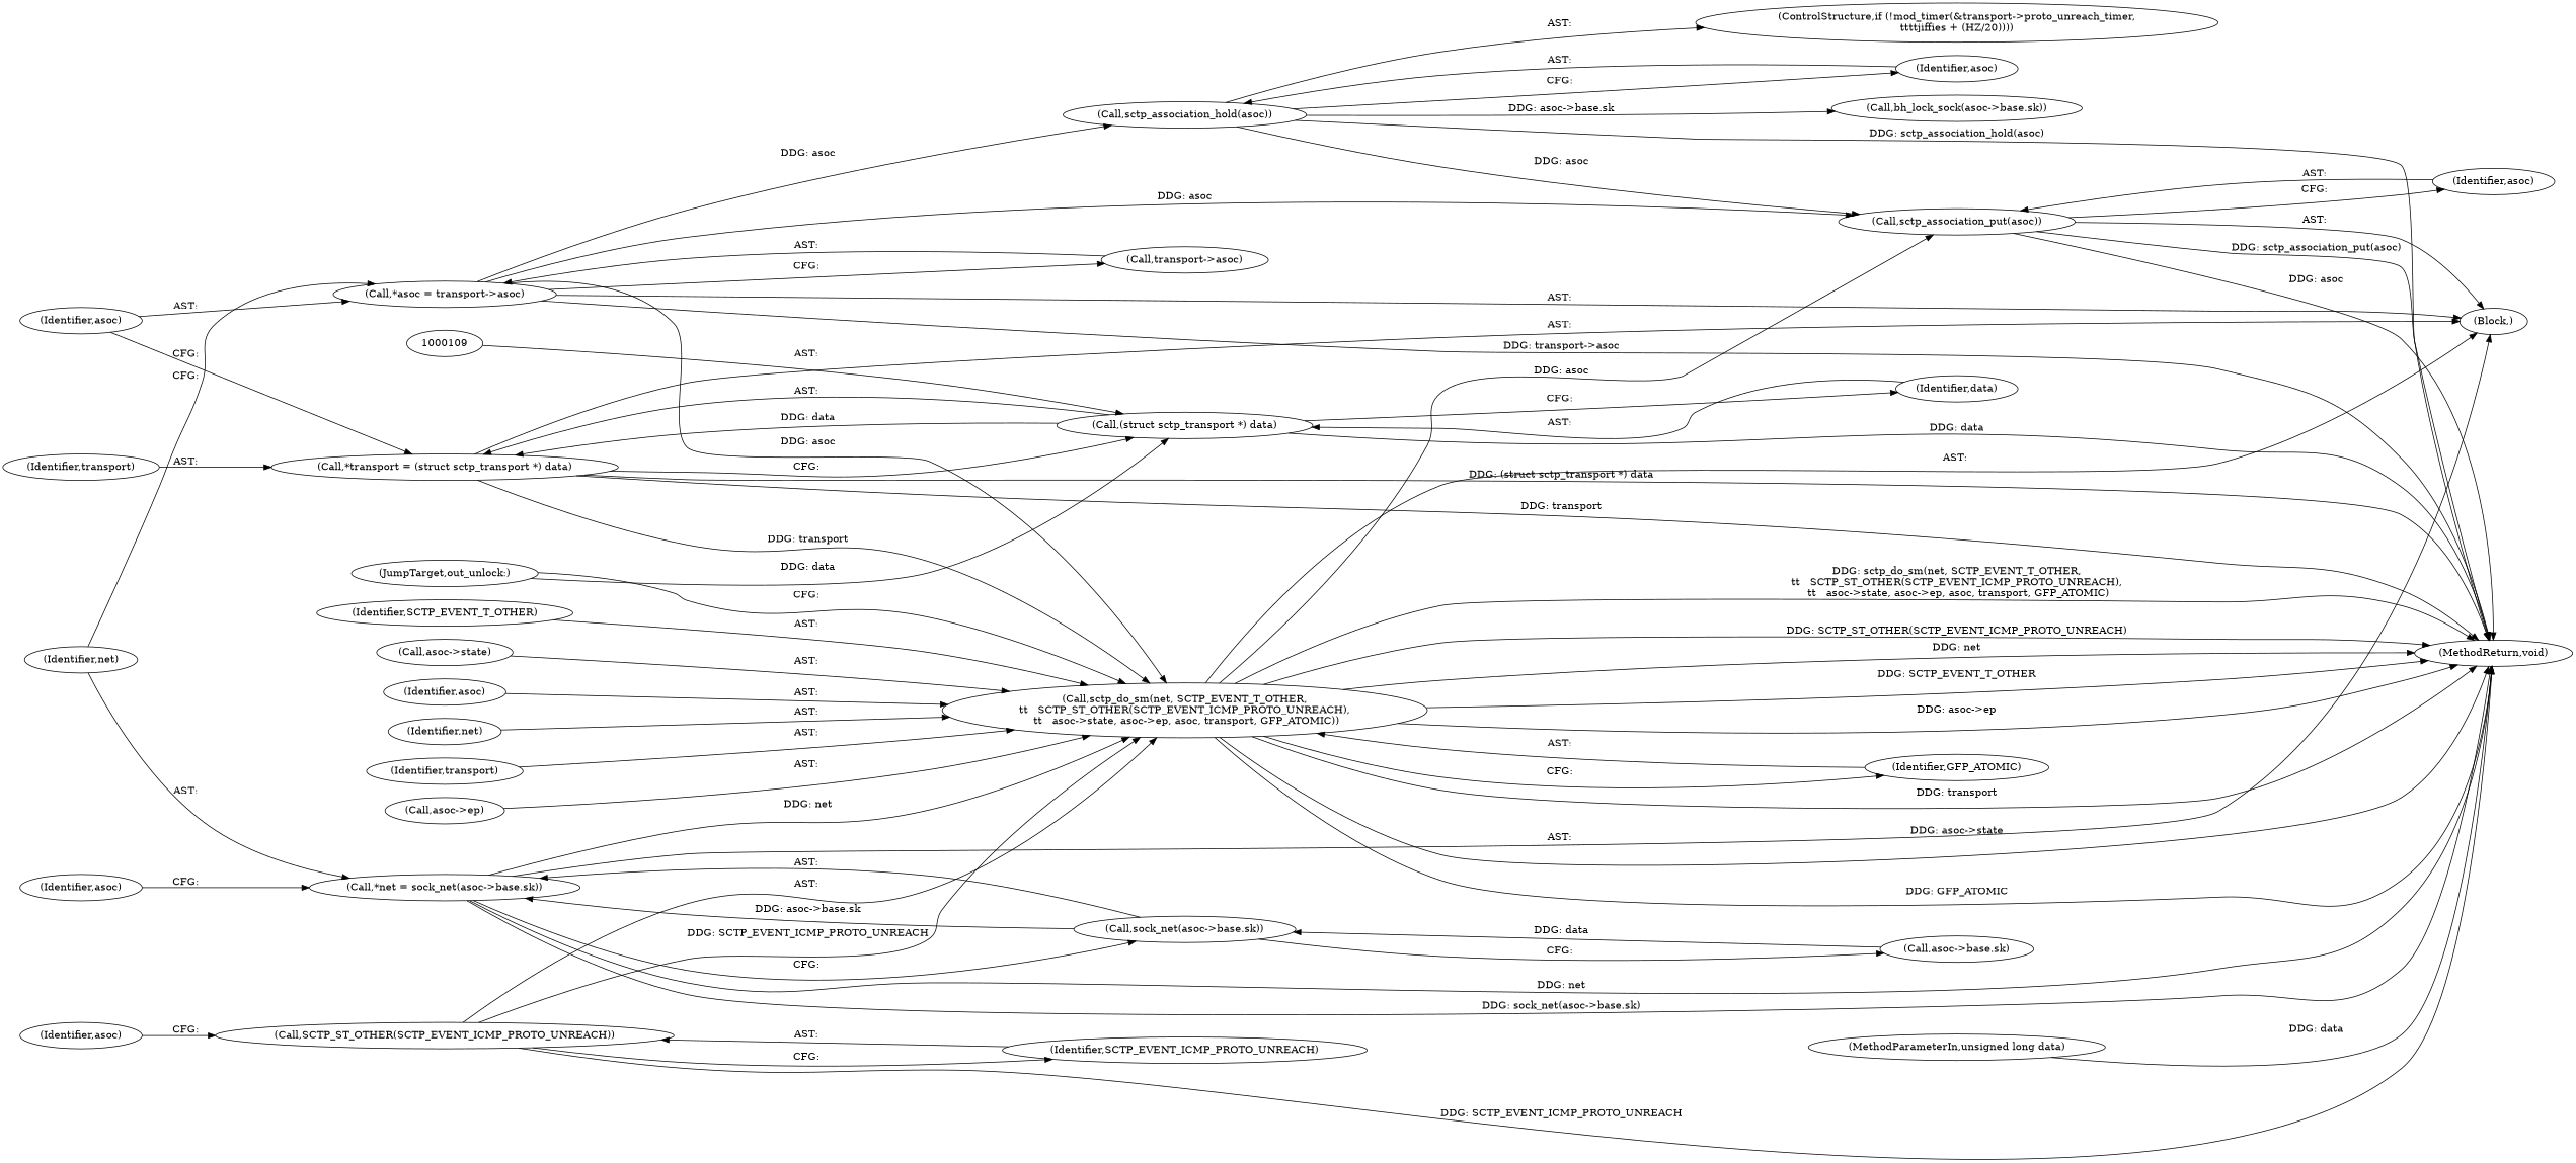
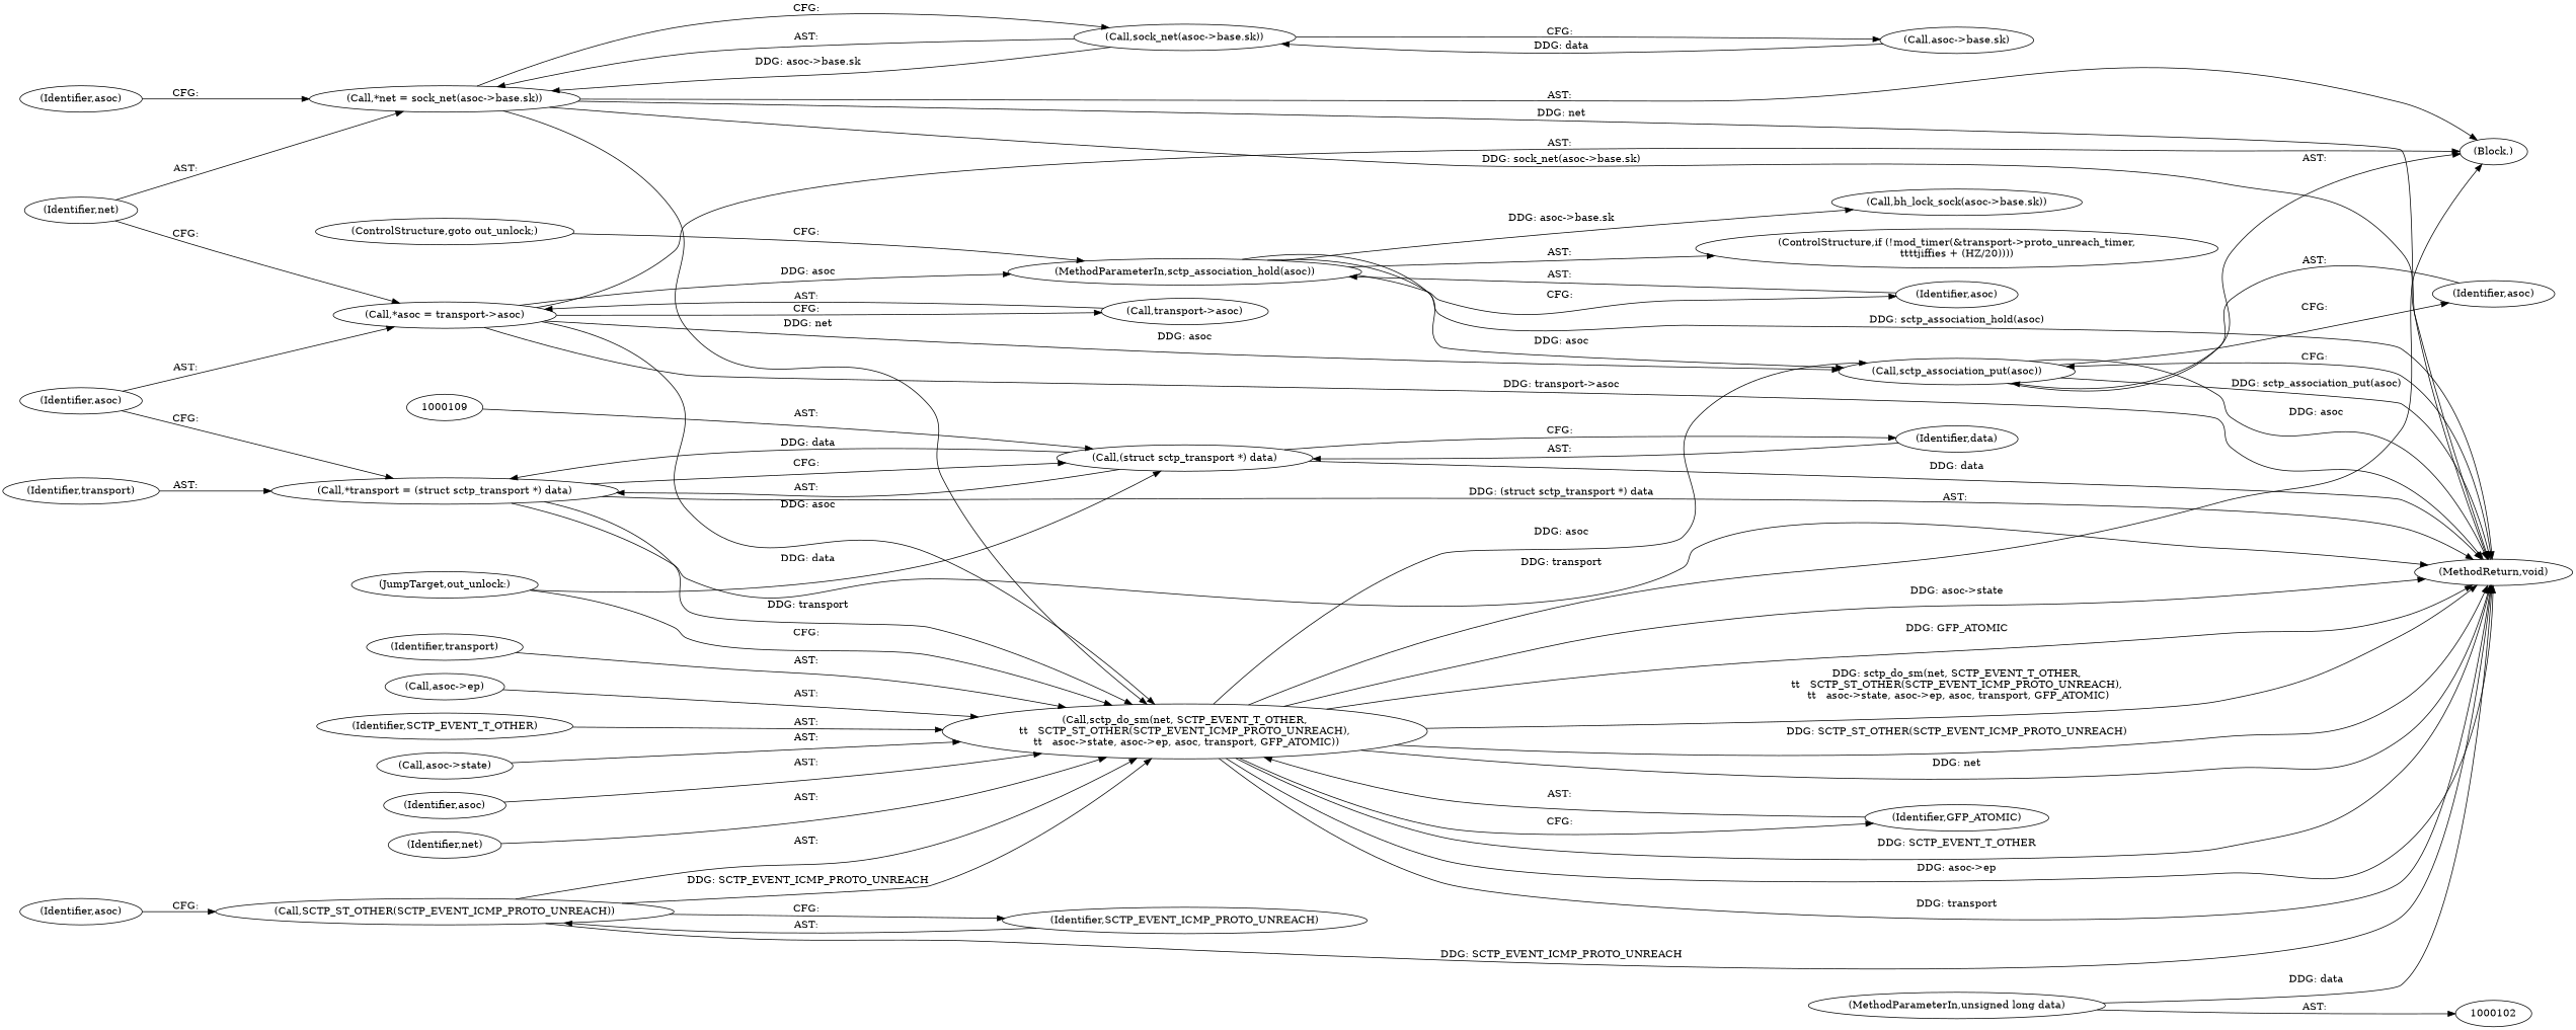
  digraph {
    fontname="DejaVu Serif"
    rankdir=LR
    node [fontname="DejaVu Serif"]
    edge [fontname="DejaVu Serif"]
    n1 [label="(Call,sctp_association_put(asoc))"]
    n2 [label="(Block,)"]
    n3 [label="(Identifier,asoc)"]
    n4 [label="(MethodReturn,void)"]
    n5 [label="(Call,sctp_do_sm(net, SCTP_EVENT_T_OTHER,\n\t\t   SCTP_ST_OTHER(SCTP_EVENT_ICMP_PROTO_UNREACH),\n \t\t   asoc->state, asoc->ep, asoc, transport, GFP_ATOMIC))"]
    n6 [label="(Identifier,GFP_ATOMIC)"]
    n7 [label="(Call,*net = sock_net(asoc->base.sk))"]
    n8 [label="(Call,sock_net(asoc->base.sk))"]
    n9 [label="(Call,asoc->base.sk)"]
    n10 [label="(Call,bh_lock_sock(asoc->base.sk))"]
    n11 [label="(Call,SCTP_ST_OTHER(SCTP_EVENT_ICMP_PROTO_UNREACH))"]
    n12 [label="(Identifier,SCTP_EVENT_ICMP_PROTO_UNREACH)"]
    n13 [label="(Call,*asoc = transport->asoc)"]
-   n14 [label="(Call,sctp_association_hold(asoc))"]
+   n14 [label="(MethodParameterIn,sctp_association_hold(asoc))"]
    n15 [label="(Call,transport->asoc)"]
    n16 [label="(ControlStructure,if (!mod_timer(&transport->proto_unreach_timer,\n\t\t\t\tjiffies + (HZ/20))))"]
    n17 [label="(Identifier,asoc)"]
    n18 [label="(Call,*transport = (struct sctp_transport *) data)"]
    n19 [label="(Call,(struct sctp_transport *) data)"]
    n20 [label="(Identifier,data)"]
    n21 [label="(MethodParameterIn,unsigned long data)"]
+   1000102
    n23 [label="(Identifier,asoc)"]
    n24 [label="(Identifier,net)"]
    n25 [label="(Identifier,net)"]
    n26 [label="(Identifier,transport)"]
    n27 [label="(Identifier,transport)"]
    n28 [label="(Identifier,asoc)"]
+   n29 [label="(ControlStructure,goto out_unlock;)"]
    n30 [label="(Call,asoc->ep)"]
    n31 [label="(Identifier,SCTP_EVENT_T_OTHER)"]
    n32 [label="(JumpTarget,out_unlock:)"]
    n33 [label="(Call,asoc->state)"]
    n34 [label="(Identifier,asoc)"]
    n35 [label="(Identifier,asoc)"]
    1000109
    n1 -> n2 [label="AST: "]
    n1 -> n3 [label="CFG: "]
    n1 -> n4 [label="DDG: sctp_association_put(asoc)"]
    n1 -> n4 [label="DDG: asoc"]
    n3 -> n1 [label="AST: "]
+   n4 -> n1 [label="CFG: "]
    n5 -> n1 [label="DDG: asoc"]
    n5 -> n2 [label="AST: "]
    n5 -> n4 [label="DDG: GFP_ATOMIC"]
    n5 -> n4 [label="DDG: sctp_do_sm(net, SCTP_EVENT_T_OTHER,\n\t\t   SCTP_ST_OTHER(SCTP_EVENT_ICMP_PROTO_UNREACH),\n \t\t   asoc->state, asoc->ep, asoc, transport, GFP_ATOMIC)"]
    n5 -> n4 [label="DDG: SCTP_ST_OTHER(SCTP_EVENT_ICMP_PROTO_UNREACH)"]
    n5 -> n4 [label="DDG: net"]
    n5 -> n4 [label="DDG: SCTP_EVENT_T_OTHER"]
    n5 -> n4 [label="DDG: asoc->ep"]
    n5 -> n4 [label="DDG: transport"]
    n5 -> n4 [label="DDG: asoc->state"]
    n5 -> n6 [label="CFG: "]
    n6 -> n5 [label="AST: "]
    n7 -> n2 [label="AST: "]
    n7 -> n4 [label="DDG: net"]
    n7 -> n4 [label="DDG: sock_net(asoc->base.sk)"]
    n7 -> n5 [label="DDG: net"]
    n7 -> n8 [label="CFG: "]
    n8 -> n7 [label="AST: "]
    n8 -> n7 [label="DDG: asoc->base.sk"]
    n8 -> n9 [label="CFG: "]
    n9 -> n8 [label="DDG: data"]
    n11 -> n4 [label="DDG: SCTP_EVENT_ICMP_PROTO_UNREACH"]
    n11 -> n5 [label="AST: "]
    n11 -> n5 [label="DDG: SCTP_EVENT_ICMP_PROTO_UNREACH"]
    n11 -> n12 [label="CFG: "]
    n12 -> n11 [label="AST: "]
    n13 -> n1 [label="DDG: asoc"]
    n13 -> n2 [label="AST: "]
    n13 -> n4 [label="DDG: transport->asoc"]
    n13 -> n5 [label="DDG: asoc"]
    n13 -> n14 [label="DDG: asoc"]
    n13 -> n15 [label="CFG: "]
    n14 -> n1 [label="DDG: asoc"]
    n14 -> n4 [label="DDG: sctp_association_hold(asoc)"]
    n14 -> n10 [label="DDG: asoc->base.sk"]
    n14 -> n16 [label="AST: "]
    n14 -> n17 [label="CFG: "]
    n15 -> n13 [label="AST: "]
    n17 -> n14 [label="AST: "]
-   n18 -> n2 [label="AST: "]
    n18 -> n4 [label="DDG: (struct sctp_transport *) data"]
    n18 -> n4 [label="DDG: transport"]
    n18 -> n5 [label="DDG: transport"]
    n18 -> n19 [label="CFG: "]
    n19 -> n4 [label="DDG: data"]
    n19 -> n18 [label="AST: "]
    n19 -> n18 [label="DDG: data"]
    n19 -> n20 [label="CFG: "]
    n20 -> n19 [label="AST: "]
    n21 -> n4 [label="DDG: data"]
+   n21 -> 1000102 [label="AST: "]
    n23 -> n5 [label="AST: "]
    n24 -> n7 [label="AST: "]
    n24 -> n13 [label="CFG: "]
    n25 -> n5 [label="AST: "]
    n26 -> n5 [label="AST: "]
    n27 -> n18 [label="AST: "]
    n28 -> n11 [label="CFG: "]
+   n29 -> n14 [label="CFG: "]
    n30 -> n5 [label="AST: "]
    n31 -> n5 [label="AST: "]
    n32 -> n5 [label="CFG: "]
    n32 -> n19 [label="DDG: data"]
    n33 -> n5 [label="AST: "]
    n34 -> n13 [label="AST: "]
    n34 -> n18 [label="CFG: "]
    n35 -> n7 [label="CFG: "]
    1000109 -> n19 [label="AST: "]
  }
